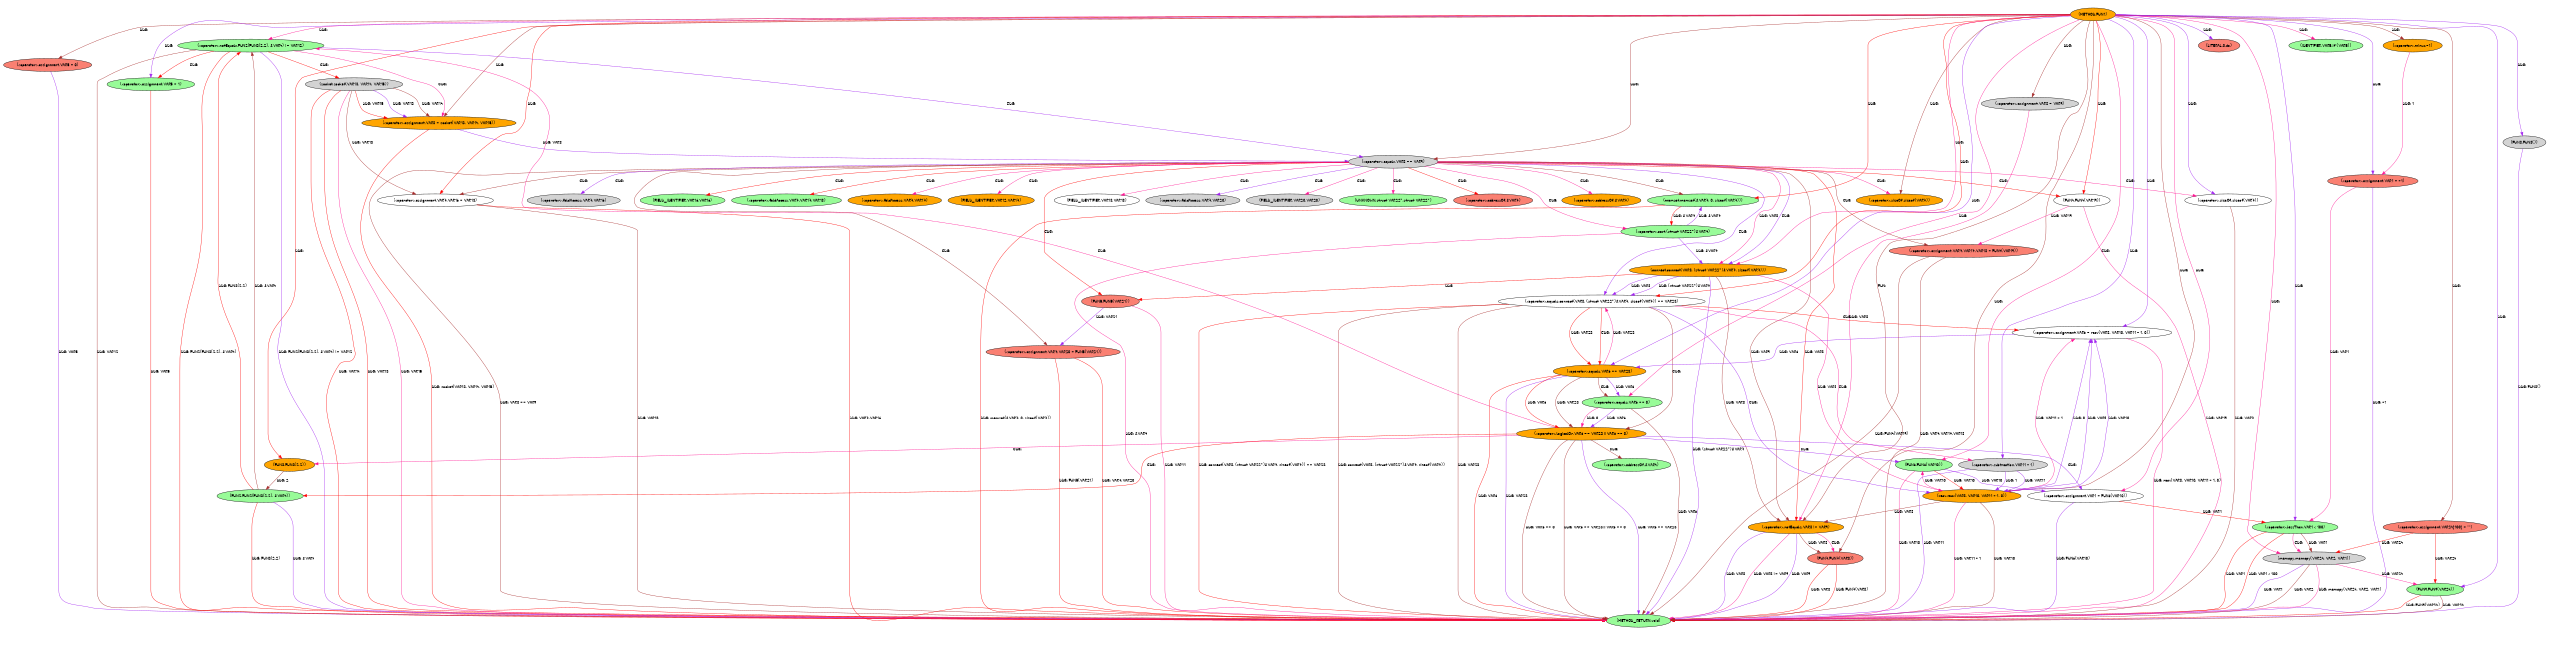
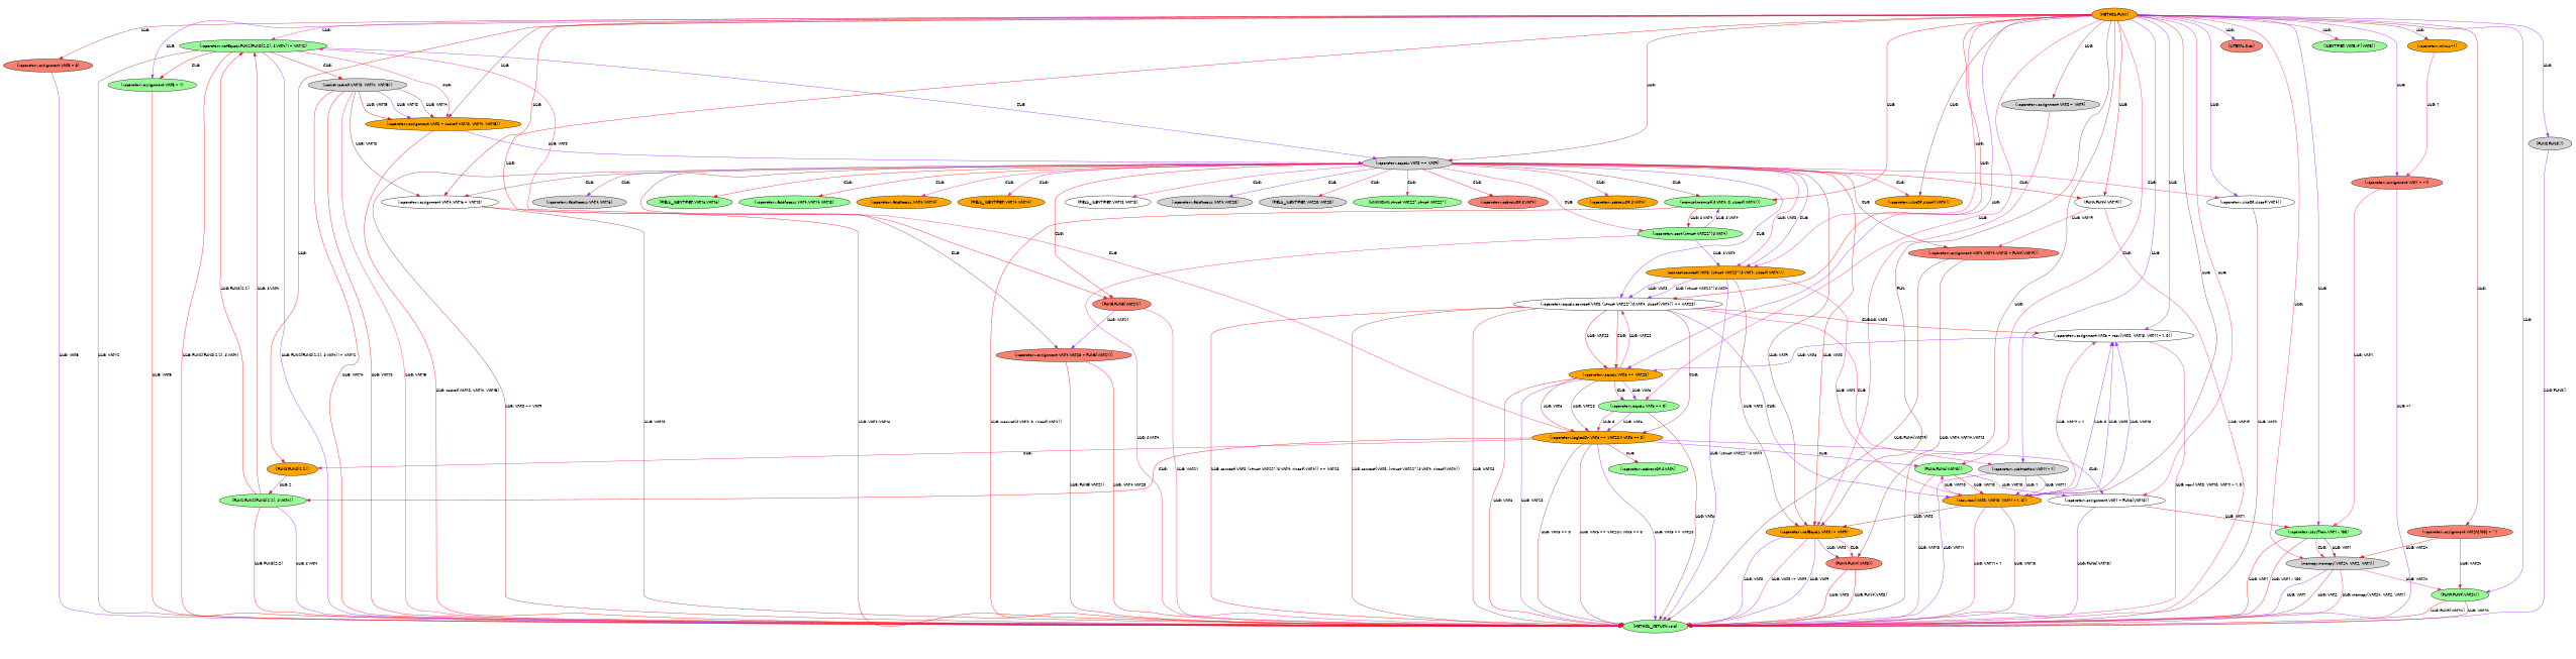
  digraph {
    fontname="Patrick Hand"
    node [fillcolor=palegreen fontname="Patrick Hand" style=filled]
    edge [color=purple fontname="Patrick Hand"]
    n1 [fillcolor=orange label="(METHOD,FUN1)"]
    n2 [fillcolor=salmon label="(<operator>.assignment,VAR1 = -1)"]
    n3 [fillcolor=orange label="(<operator>.minus,-1)"]
    n4 [fillcolor=salmon label="(<operator>.assignment,VAR5 = 0)"]
    n5 [fillcolor=lightgrey label="(<operator>.assignment,VAR8 = VAR9)"]
    n6 [label="(<operator>.notEquals,FUN2(FUN3(2,2), &VAR4) != VAR12)"]
    n7 [fillcolor=orange label="(FUN3,FUN3(2,2))"]
    n8 [label="(<operator>.assignment,VAR5 = 1)"]
    n9 [fillcolor=orange label="(<operator>.assignment,VAR8 = socket(VAR13, VAR14, VAR15))"]
    n10 [fillcolor=lightgrey label="(<operator>.equals,VAR8 == VAR9)"]
    n11 [label="(memset,memset(&VAR7, 0, sizeof(VAR7)))"]
    n12 [fillcolor=orange label="(<operator>.sizeOf,sizeof(VAR7))"]
    n13 [fillcolor=white label="(<operator>.assignment,VAR7.VAR16 = VAR13)"]
    n14 [fillcolor=white label="(FUN4,FUN4(VAR19))"]
    n15 [fillcolor=salmon label="(FUN5,FUN5(VAR21))"]
    n16 [fillcolor=white label="(<operator>.equals,connect(VAR8, (struct VAR22*)&VAR7, sizeof(VAR7)) == VAR23)"]
    n17 [fillcolor=orange label="(connect,connect(VAR8, (struct VAR22*)&VAR7, sizeof(VAR7)))"]
    n18 [fillcolor=white label="(<operator>.sizeOf,sizeof(VAR7))"]
    n19 [fillcolor=white label="(<operator>.assignment,VAR6 = recv(VAR8, VAR10, VAR11 - 1, 0))"]
    n20 [fillcolor=orange label="(recv,recv(VAR8, VAR10, VAR11 - 1, 0))"]
    n21 [fillcolor=lightgrey label="(<operator>.subtraction,VAR11 - 1)"]
    n22 [fillcolor=orange label="(<operator>.equals,VAR6 == VAR23)"]
    n23 [label="(<operator>.equals,VAR6 == 0)"]
    n24 [fillcolor=white label="(<operator>.assignment,VAR1 = FUN6(VAR10))"]
    n25 [label="(FUN6,FUN6(VAR10))"]
    n26 [fillcolor=salmon label="(LITERAL,0,do)"]
    n27 [fillcolor=orange label="(<operator>.notEquals,VAR8 != VAR9)"]
    n28 [fillcolor=salmon label="(FUN7,FUN7(VAR8))"]
    n29 [label="(IDENTIFIER,VAR5,if (VAR5))"]
    n30 [fillcolor=lightgrey label="(FUN8,FUN8())"]
    n31 [fillcolor=salmon label="(<operator>.assignment,VAR24[100] = \"\")"]
    n32 [label="(<operator>.lessThan,VAR1 < 100)"]
    n33 [fillcolor=lightgrey label="(memcpy,memcpy(VAR24, VAR2, VAR1))"]
    n34 [label="(FUN9,FUN9(VAR24))"]
    n35 [label="(METHOD_RETURN,void)"]
    n36 [fillcolor=lightgrey label="(socket,socket(VAR13, VAR14, VAR15))"]
    n37 [label="(FUN2,FUN2(FUN3(2,2), &VAR4))"]
    n38 [fillcolor=salmon label="(<operator>.assignment,VAR7.VAR17.VAR18 = FUN4(VAR19))"]
    n39 [fillcolor=salmon label="(<operator>.assignment,VAR7.VAR20 = FUN5(VAR21))"]
    n40 [label="(<operator>.cast,(struct VAR22*)&VAR7)"]
    n41 [fillcolor=orange label="(<operator>.addressOf,&VAR7)"]
    n42 [fillcolor=lightgrey label="(<operator>.fieldAccess,VAR7.VAR16)"]
    n43 [label="(FIELD_IDENTIFIER,VAR16,VAR16)"]
    n44 [label="(<operator>.fieldAccess,VAR7.VAR17.VAR18)"]
    n45 [fillcolor=orange label="(<operator>.fieldAccess,VAR7.VAR17)"]
-   n46 [fillcolor=orange label="(FIELD_IDENTIFIER,VAR12,VAR17)"]
+   n46 [fillcolor=orange label="(FIELD_IDENTIFIER,VAR17,VAR17)"]
    n47 [fillcolor=white label="(FIELD_IDENTIFIER,VAR18,VAR18)"]
    n48 [fillcolor=lightgrey label="(<operator>.fieldAccess,VAR7.VAR20)"]
    n49 [fillcolor=lightgrey label="(FIELD_IDENTIFIER,VAR20,VAR20)"]
    n50 [label="(UNKNOWN,struct VAR22*,struct VAR22*)"]
    n51 [fillcolor=salmon label="(<operator>.addressOf,&VAR7)"]
    n52 [fillcolor=orange label="(<operator>.logicalOr,VAR6 == VAR23 || VAR6 == 0)"]
    n53 [label="(<operator>.addressOf,&VAR4)"]
    n1 -> n2 [label="DDG: "]
    n1 -> n3 [color=brown label="DDG: "]
    n1 -> n4 [color=brown label="DDG: "]
    n1 -> n5 [color=brown label="DDG: "]
    n1 -> n6 [color=deeppink label="DDG: "]
    n1 -> n7 [color=red label="DDG: "]
    n1 -> n8 [label="DDG: "]
    n1 -> n9 [color=brown label="DDG: "]
    n1 -> n10 [color=brown label="DDG: "]
    n1 -> n11 [color=red label="DDG: "]
    n1 -> n12 [color=brown label="DDG: "]
    n1 -> n13 [color=red label="DDG: "]
    n1 -> n14 [color=red label="DDG: "]
-   n17 -> n15 [color=red label="DDG: "]
+   n1 -> n15 [color=red label="DDG: "]
    n1 -> n16 [color=red label="DDG: "]
    n1 -> n17 [color=deeppink label="DDG: "]
    n1 -> n18 [label="DDG: "]
    n1 -> n19 [label="DDG: "]
    n1 -> n20 [color=brown label="DDG: "]
    n1 -> n21 [label="DDG: "]
    n1 -> n22 [label="DDG: "]
    n1 -> n23 [color=deeppink label="DDG: "]
    n1 -> n24 [color=deeppink label="DDG: "]
    n1 -> n25 [color=deeppink label="CDG: "]
    n1 -> n26 [label="DDG: "]
    n1 -> n27 [color=brown label="FUN: "]
    n1 -> n28 [color=brown label="DDG: "]
    n1 -> n29 [color=deeppink label="DDG: "]
    n1 -> n30 [label="DDG: "]
    n1 -> n31 [color=brown label="DDG: "]
    n1 -> n32 [label="DDG: "]
    n1 -> n33 [color=deeppink label="DDG: "]
    n1 -> n34 [label="DDG: "]
    n2 -> n32 [color=deeppink label="DDG: VAR1"]
    n2 -> n35 [label="DDG: -1"]
    n3 -> n2 [color=deeppink label="DDG: 1"]
    n4 -> n35 [label="DDG: VAR5"]
    n5 -> n27 [color=deeppink label="DDG: VAR8"]
    n6 -> n8 [color=red label="CDG: "]
    n6 -> n9 [color=deeppink label="CDG: "]
    n6 -> n10 [label="CDG: "]
    n6 -> n35 [color=red label="DDG: FUN2(FUN3(2,2), &VAR4)"]
    n6 -> n35 [label="DDG: FUN2(FUN3(2,2), &VAR4) != VAR12"]
    n6 -> n35 [color=brown label="DDG: VAR12"]
    n6 -> n36 [color=red label="CDG: "]
    n7 -> n37 [color=brown label="DDG: 2"]
    n8 -> n35 [color=red label="DDG: VAR5"]
    n9 -> n10 [label="DDG: VAR8"]
    n9 -> n35 [color=red label="DDG: socket(VAR13, VAR14, VAR15)"]
    n10 -> n11 [color=brown label="CDG: "]
    n10 -> n12 [color=deeppink label="CDG: "]
    n10 -> n13 [color=brown label="CDG: "]
    n10 -> n14 [color=red label="CDG: "]
    n10 -> n15 [color=red label="CDG: "]
    n10 -> n16 [label="CDG: "]
    n10 -> n17 [color=deeppink label="DDG: VAR8"]
    n10 -> n17 [label="CDG: "]
    n10 -> n18 [color=deeppink label="CDG: "]
    n10 -> n27 [color=red label="DDG: VAR8"]
    n10 -> n27 [color=brown label="DDG: VAR9"]
    n10 -> n35 [color=brown label="DDG: VAR8 == VAR9"]
    n10 -> n38 [color=brown label="CDG: "]
    n10 -> n39 [color=brown label="CDG: "]
    n10 -> n40 [color=deeppink label="CDG: "]
    n10 -> n41 [color=deeppink label="CDG: "]
    n10 -> n42 [label="CDG: "]
    n10 -> n43 [color=red label="CDG: "]
    n10 -> n44 [color=red label="CDG: "]
    n10 -> n45 [color=deeppink label="CDG: "]
    n10 -> n46 [color=deeppink label="CDG: "]
    n10 -> n47 [color=deeppink label="CDG: "]
    n10 -> n48 [label="CDG: "]
    n10 -> n49 [color=deeppink label="CDG: "]
    n10 -> n50 [color=deeppink label="CDG: "]
    n10 -> n51 [color=red label="CDG: "]
    n11 -> n35 [color=red label="DDG: memset(&VAR7, 0, sizeof(VAR7))"]
    n11 -> n40 [color=red label="DDG: &VAR7"]
    n13 -> n35 [color=red label="DDG: VAR7.VAR16"]
    n13 -> n35 [color=brown label="DDG: VAR13"]
    n14 -> n35 [color=deeppink label="DDG: VAR19"]
    n14 -> n38 [color=deeppink label="DDG: VAR19"]
-   n15 -> n35 [color=deeppink label="DDG: VAR11"]
+   n15 -> n35 [color=deeppink label="DDG: VAR21"]
    n15 -> n39 [label="DDG: VAR21"]
    n16 -> n19 [color=red label="CDG: "]
    n16 -> n20 [label="CDG: "]
    n16 -> n21 [color=deeppink label="CDG: "]
    n16 -> n22 [color=red label="DDG: VAR23"]
    n16 -> n22 [color=red label="CDG: "]
    n16 -> n35 [color=brown label="DDG: VAR23"]
    n16 -> n35 [color=red label="DDG: connect(VAR8, (struct VAR22*)&VAR7, sizeof(VAR7)) == VAR23"]
    n16 -> n35 [color=brown label="DDG: connect(VAR8, (struct VAR22*)&VAR7, sizeof(VAR7))"]
    n16 -> n52 [color=brown label="CDG: "]
    n17 -> n16 [label="DDG: VAR8"]
    n17 -> n16 [label="DDG: (struct VAR22*)&VAR7"]
    n17 -> n20 [color=deeppink label="DDG: VAR8"]
    n17 -> n27 [color=brown label="DDG: VAR8"]
    n17 -> n35 [label="DDG: (struct VAR22*)&VAR7"]
    n18 -> n35 [color=brown label="DDG: VAR7"]
    n19 -> n22 [label="DDG: VAR6"]
    n19 -> n35 [color=deeppink label="DDG: recv(VAR8, VAR10, VAR11 - 1, 0)"]
    n20 -> n19 [label="DDG: VAR8"]
    n20 -> n19 [label="DDG: VAR10"]
    n20 -> n19 [color=deeppink label="DDG: VAR11 - 1"]
    n20 -> n19 [label="DDG: 0"]
    n20 -> n25 [color=deeppink label="DDG: VAR10"]
    n20 -> n27 [color=brown label="DDG: VAR8"]
    n20 -> n35 [color=deeppink label="DDG: VAR11 - 1"]
    n20 -> n35 [color=brown label="DDG: VAR10"]
    n21 -> n20 [label="DDG: VAR11"]
    n21 -> n20 [label="DDG: 1"]
    n21 -> n35 [label="DDG: VAR11"]
    n22 -> n16 [color=deeppink label="DDG: VAR23"]
    n22 -> n23 [label="DDG: VAR6"]
    n22 -> n23 [color=brown label="CDG: "]
    n22 -> n35 [label="DDG: VAR23"]
    n22 -> n35 [color=red label="DDG: VAR6"]
    n22 -> n52 [color=red label="DDG: VAR6"]
    n22 -> n52 [color=brown label="DDG: VAR23"]
    n23 -> n35 [color=brown label="DDG: VAR6"]
    n23 -> n52 [label="DDG: VAR6"]
    n23 -> n52 [color=deeppink label="DDG: 0"]
    n24 -> n32 [color=red label="DDG: VAR1"]
    n24 -> n35 [label="DDG: FUN6(VAR10)"]
    n25 -> n20 [color=red label="DDG: VAR10"]
    n25 -> n24 [label="DDG: VAR10"]
    n25 -> n35 [color=deeppink label="DDG: VAR10"]
    n27 -> n28 [color=brown label="DDG: VAR8"]
    n27 -> n28 [color=deeppink label="CDG: "]
    n27 -> n35 [label="DDG: VAR8"]
    n27 -> n35 [color=deeppink label="DDG: VAR8 != VAR9"]
    n27 -> n35 [label="DDG: VAR9"]
    n28 -> n35 [color=red label="DDG: FUN7(VAR8)"]
    n28 -> n35 [color=red label="DDG: VAR8"]
    n30 -> n35 [label="DDG: FUN8()"]
    n31 -> n33 [color=red label="DDG: VAR24"]
    n31 -> n34 [color=red label="DDG: VAR24"]
    n32 -> n33 [color=brown label="DDG: VAR1"]
    n32 -> n33 [color=deeppink label="CDG: "]
    n32 -> n35 [color=red label="DDG: VAR1"]
    n32 -> n35 [color=red label="DDG: VAR1 < 100"]
    n33 -> n34 [color=deeppink label="DDG: VAR24"]
    n33 -> n35 [label="DDG: VAR1"]
    n33 -> n35 [color=brown label="DDG: VAR2"]
    n33 -> n35 [color=deeppink label="DDG: memcpy(VAR24, VAR2, VAR1)"]
    n34 -> n35 [color=brown label="DDG: VAR24"]
    n34 -> n35 [color=red label="DDG: FUN9(VAR24)"]
    n36 -> n9 [label="DDG: VAR13"]
    n36 -> n9 [color=brown label="DDG: VAR14"]
    n36 -> n9 [color=red label="DDG: VAR15"]
    n36 -> n13 [color=brown label="DDG: VAR13"]
    n36 -> n35 [color=red label="DDG: VAR14"]
    n36 -> n35 [color=red label="DDG: VAR13"]
    n36 -> n35 [color=deeppink label="DDG: VAR15"]
    n37 -> n6 [color=red label="DDG: FUN3(2,2)"]
    n37 -> n6 [color=brown label="DDG: &VAR4"]
    n37 -> n35 [label="DDG: &VAR4"]
    n37 -> n35 [color=red label="DDG: FUN3(2,2)"]
    n38 -> n35 [color=brown label="DDG: VAR7.VAR17.VAR18"]
    n38 -> n35 [color=brown label="DDG: FUN4(VAR19)"]
    n39 -> n35 [color=red label="DDG: FUN5(VAR21)"]
    n39 -> n35 [color=red label="DDG: VAR7.VAR20"]
    n40 -> n11 [label="DDG: &VAR7"]
    n40 -> n17 [label="DDG: &VAR7"]
    n40 -> n35 [color=deeppink label="DDG: &VAR7"]
    n52 -> n6 [color=deeppink label="CDG: "]
    n52 -> n7 [color=deeppink label="CDG: "]
    n52 -> n24 [label="CDG: "]
    n52 -> n25 [label="CDG: "]
    n52 -> n35 [label="DDG: VAR6 == VAR23"]
    n52 -> n35 [color=brown label="DDG: VAR6 == 0"]
    n52 -> n35 [color=brown label="DDG: VAR6 == VAR23 || VAR6 == 0"]
    n52 -> n37 [color=red label="CDG: "]
    n52 -> n53 [color=brown label="CDG: "]
  }
